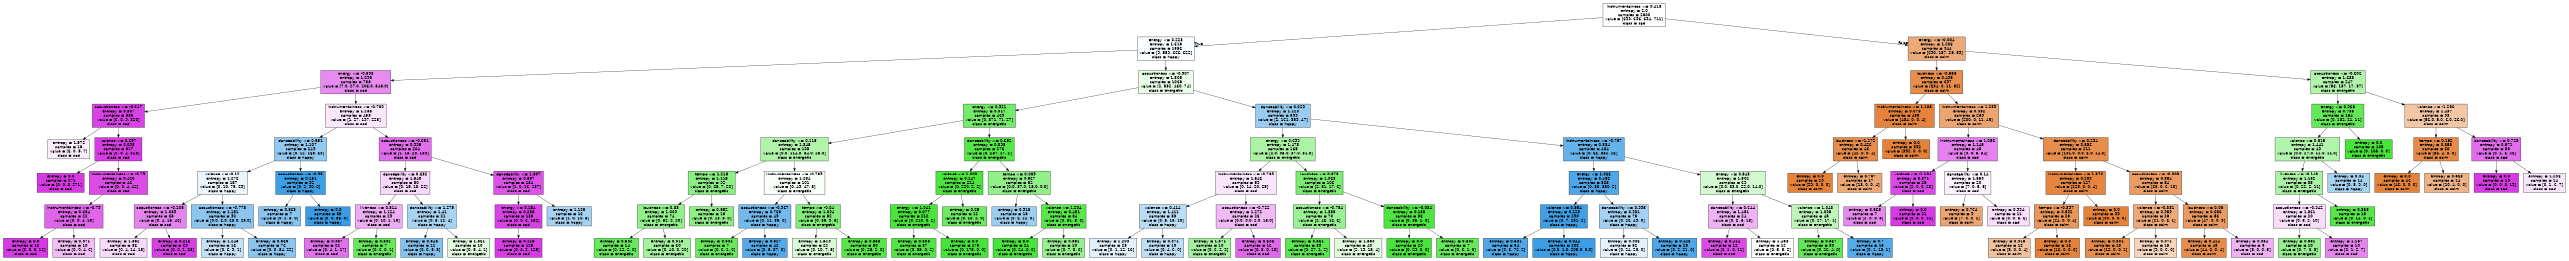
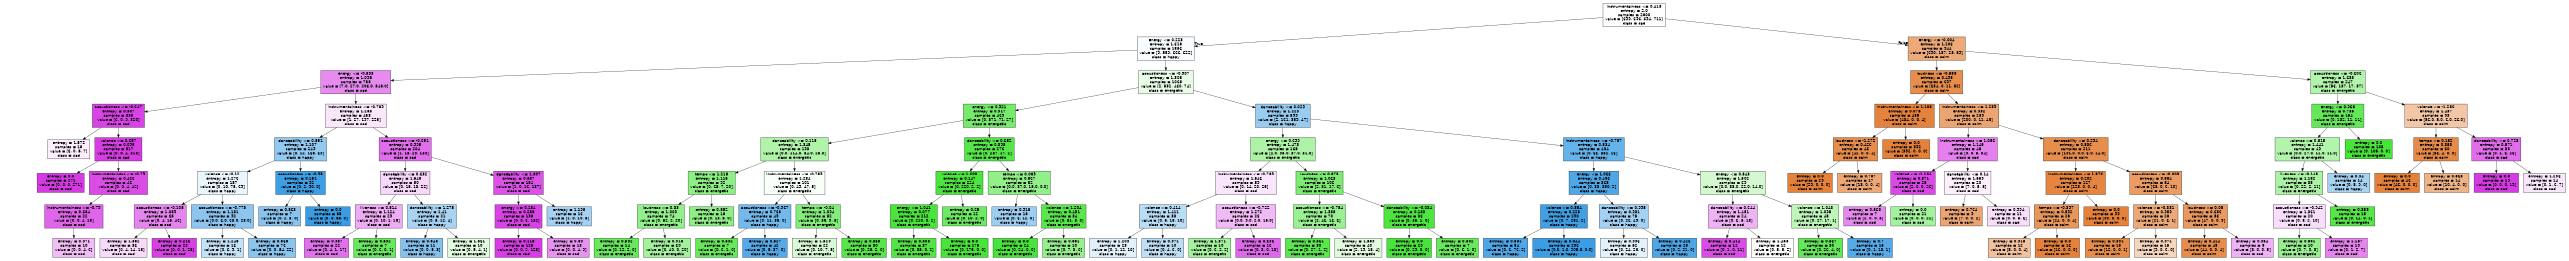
  digraph {
    node [color=black fillcolor="#e58139" fontname=helvetica shape=box style=filled]
    edge [fontname=helvetica]
    n1 [fillcolor="#fffeff" label="instrumentalness <= 0.413\nentropy = 2.0\nsamples = 2800\nvalue = [699, 696, 694, 711]\nclass = sad"]
    n2 [fillcolor="#f8fcfe" label="energy <= 0.223\nentropy = 1.618\nsamples = 1856\nvalue = [9, 559, 666, 622]\nclass = happy"]
    n3 [fillcolor="#eda977" label="energy <= -0.004\nentropy = 1.206\nsamples = 944\nvalue = [690, 137, 28, 89]\nclass = calm"]
    n4 [fillcolor="#e78bf0" label="energy <= -0.593\nentropy = 1.098\nsamples = 788\nvalue = [7.0, 27.0, 206.0, 548.0]\nclass = sad"]
    n5 [fillcolor="#e9fce8" label="acousticness <= -0.907\nentropy = 1.308\nsamples = 1068\nvalue = [2, 532, 460, 74]\nclass = energetic"]
    n6 [fillcolor="#e88d4c" label="loudness <= -0.588\nentropy = 0.498\nsamples = 697\nvalue = [634, 0, 11, 52]\nclass = calm"]
    n7 [fillcolor="#b1f4ab" label="acousticness <= -0.606\nentropy = 1.633\nsamples = 247\nvalue = [56, 137, 17, 37]\nclass = energetic"]
    n8 [fillcolor="#d942e6" label="acousticness <= -0.647\nentropy = 0.307\nsamples = 335\nvalue = [6, 0, 9, 320]\nclass = sad"]
    n9 [fillcolor="#fae7fc" label="instrumentalness <= -0.789\nentropy = 1.283\nsamples = 453\nvalue = [1, 27, 197, 228]\nclass = sad"]
    n10 [fillcolor="#74eb6a" label="energy <= 0.921\nentropy = 0.917\nsamples = 469\nvalue = [0, 371, 71, 27]\nclass = energetic"]
    n11 [fillcolor="#98ccf1" label="danceability <= 0.029\nentropy = 1.229\nsamples = 599\nvalue = [2, 161, 389, 47]\nclass = happy"]
    n12 [fillcolor="#fceefd" label="entropy = 1.572\nsamples = 18\nvalue = [6, 0, 5, 7]\nclass = sad"]
    n13 [fillcolor="#d83ce5" label="valence <= 0.657\nentropy = 0.098\nsamples = 317\nvalue = [0, 0, 4, 313]\nclass = sad"]
    n14 [fillcolor="#92c9f1" label="danceability <= 0.851\nentropy = 1.107\nsamples = 249\nvalue = [0, 12, 168, 69]\nclass = happy"]
    n15 [fillcolor="#e16cec" label="acousticness <= -0.681\nentropy = 0.995\nsamples = 204\nvalue = [1, 15, 29, 159]\nclass = sad"]
    n16 [fillcolor="#d739e5" label="entropy = 0.0\nsamples = 271\nvalue = [0, 0, 0, 271]\nclass = sad"]
    n17 [fillcolor="#db4ce7" label="instrumentalness <= -0.79\nentropy = 0.426\nsamples = 46\nvalue = [0, 0, 4, 42]\nclass = sad"]
    n18 [fillcolor="#e065eb" label="instrumentalness <= -0.79\nentropy = 0.684\nsamples = 22\nvalue = [0, 0, 4, 18]\nclass = sad"]
-   n19 [fillcolor="#d739e5" label="entropy = 0.0\nsamples = 12\nvalue = [0, 0, 0, 12]\nclass = sad"]
    n20 [fillcolor="#f2bdf6" label="entropy = 0.971\nsamples = 10\nvalue = [0, 0, 4, 6]\nclass = sad"]
    n21 [fillcolor="#ebf5fc" label="valence <= -0.12\nentropy = 1.276\nsamples = 157\nvalue = [0, 10, 78, 69]\nclass = happy"]
    n22 [fillcolor="#3d9fe6" label="acousticness <= -0.95\nentropy = 0.151\nsamples = 92\nvalue = [0, 2, 90, 0]\nclass = happy"]
    n23 [fillcolor="#f7d7fa" label="danceability <= 0.632\nentropy = 1.548\nsamples = 50\nvalue = [0, 15, 13, 22]\nclass = sad"]
    n24 [fillcolor="#dc51e8" label="danceability <= 1.307\nentropy = 0.537\nsamples = 154\nvalue = [1, 0, 16, 137]\nclass = sad"]
    n25 [fillcolor="#e684ef" label="acousticness <= -0.105\nentropy = 1.089\nsamples = 65\nvalue = [0, 4, 15, 46]\nclass = sad"]
    n26 [fillcolor="#8cc6f0" label="acousticness <= -0.773\nentropy = 1.131\nsamples = 92\nvalue = [0.0, 6.0, 63.0, 23.0]\nclass = happy"]
    n27 [fillcolor="#88c4ef" label="entropy = 0.863\nsamples = 7\nvalue = [0, 2, 5, 0]\nclass = happy"]
    n28 [fillcolor="#399de5" label="entropy = 0.0\nsamples = 85\nvalue = [0, 0, 85, 0]\nclass = happy"]
    n29 [fillcolor="#f8dbfa" label="entropy = 1.382\nsamples = 36\nvalue = [0, 4, 14, 18]\nclass = sad"]
    n30 [fillcolor="#d840e6" label="entropy = 0.216\nsamples = 29\nvalue = [0, 0, 1, 28]\nclass = sad"]
    n31 [fillcolor="#c4e2f7" label="entropy = 1.248\nsamples = 16\nvalue = [0, 6, 9, 1]\nclass = happy"]
    n32 [fillcolor="#8ac5f0" label="entropy = 0.868\nsamples = 76\nvalue = [0, 0, 54, 22]\nclass = happy"]
    n33 [fillcolor="#eeacf4" label="liveness <= 0.514\nentropy = 1.124\nsamples = 29\nvalue = [0, 10, 1, 18]\nclass = sad"]
    n34 [fillcolor="#a8d4f4" label="danceability <= 1.275\nentropy = 1.41\nsamples = 21\nvalue = [0, 5, 12, 4]\nclass = happy"]
    n35 [fillcolor="#d942e6" label="energy <= 0.154\nentropy = 0.258\nsamples = 138\nvalue = [0, 0, 6, 132]\nclass = sad"]
    n36 [fillcolor="#a5d2f3" label="entropy = 1.198\nsamples = 16\nvalue = [1, 0, 10, 5]\nclass = happy"]
    n37 [fillcolor="#e270ec" label="entropy = 0.937\nsamples = 22\nvalue = [0, 4, 1, 17]\nclass = sad"]
    n38 [fillcolor="#66e95a" label="entropy = 0.592\nsamples = 7\nvalue = [0, 6, 0, 1]\nclass = energetic"]
    n39 [fillcolor="#83c2ef" label="entropy = 0.845\nsamples = 11\nvalue = [0, 0, 8, 3]\nclass = happy"]
    n40 [fillcolor="#e0fbde" label="entropy = 1.361\nsamples = 10\nvalue = [0, 5, 4, 1]\nclass = energetic"]
    n41 [fillcolor="#d83ce5" label="entropy = 0.118\nsamples = 125\nvalue = [0, 0, 2, 123]\nclass = sad"]
+   n42 [fillcolor="#e991f1" label="entropy = 0.89\nsamples = 13\nvalue = [0, 0, 4, 9]\nclass = sad"]
    n43 [fillcolor="#b0f4aa" label="danceability <= 0.118\nentropy = 1.345\nsamples = 193\nvalue = [0.0, 114.0, 54.0, 25.0]\nclass = energetic"]
    n44 [fillcolor="#54e748" label="danceability <= 0.652\nentropy = 0.395\nsamples = 276\nvalue = [0, 257, 17, 2]\nclass = energetic"]
    n45 [fillcolor="#acf3a5" label="energy <= 0.699\nentropy = 1.473\nsamples = 165\nvalue = [2.0, 95.0, 37.0, 31.0]\nclass = energetic"]
    n46 [fillcolor="#65b3eb" label="instrumentalness <= -0.787\nentropy = 0.834\nsamples = 434\nvalue = [0, 66, 352, 16]\nclass = happy"]
    n47 [fillcolor="#8cef83" label="tempo <= 1.215\nentropy = 1.115\nsamples = 92\nvalue = [0, 65, 7, 20]\nclass = energetic"]
    n48 [fillcolor="#f8fef8" label="instrumentalness <= -0.789\nentropy = 1.234\nsamples = 101\nvalue = [0, 49, 47, 5]\nclass = energetic"]
    n49 [fillcolor="#4ae53d" label="valence <= 1.603\nentropy = 0.147\nsamples = 224\nvalue = [0, 220, 2, 2]\nclass = energetic"]
    n50 [fillcolor="#92f089" label="tempo <= 0.089\nentropy = 0.867\nsamples = 52\nvalue = [0.0, 37.0, 15.0, 0.0]\nclass = energetic"]
    n51 [fillcolor="#92f08a" label="loudness <= 0.33\nentropy = 1.009\nsamples = 74\nvalue = [0, 52, 2, 20]\nclass = energetic"]
    n52 [fillcolor="#8eef85" label="entropy = 0.852\nsamples = 18\nvalue = [0, 13, 5, 0]\nclass = energetic"]
    n53 [fillcolor="#72b9ed" label="acousticness <= -0.967\nentropy = 0.768\nsamples = 49\nvalue = [0, 11, 38, 0]\nclass = happy"]
    n54 [fillcolor="#83ed79" label="tempo <= -0.04\nentropy = 1.094\nsamples = 52\nvalue = [0, 38, 9, 5]\nclass = energetic"]
    n55 [fillcolor="#66e95a" label="entropy = 0.592\nsamples = 14\nvalue = [0, 12, 2, 0]\nclass = energetic"]
    n56 [fillcolor="#a3f29c" label="entropy = 0.918\nsamples = 60\nvalue = [0, 40, 0, 20]\nclass = energetic"]
    n57 [fillcolor="#66e95a" label="entropy = 0.592\nsamples = 7\nvalue = [0, 6, 1, 0]\nclass = energetic"]
    n58 [fillcolor="#54aae9" label="entropy = 0.527\nsamples = 42\nvalue = [0, 5, 37, 0]\nclass = happy"]
    n59 [fillcolor="#dafad7" label="entropy = 1.529\nsamples = 22\nvalue = [0, 10, 7, 5]\nclass = energetic"]
    n60 [fillcolor="#54e747" label="entropy = 0.353\nsamples = 30\nvalue = [0, 28, 2, 0]\nclass = energetic"]
    n61 [fillcolor="#49e53b" label="energy <= 1.041\nentropy = 0.077\nsamples = 212\nvalue = [0, 210, 0, 2]\nclass = energetic"]
    n62 [fillcolor="#6cea61" label="entropy = 0.65\nsamples = 12\nvalue = [0, 10, 2, 0]\nclass = energetic"]
    n63 [fillcolor="#9ccef2" label="entropy = 0.918\nsamples = 18\nvalue = [0, 6, 12, 0]\nclass = happy"]
    n64 [fillcolor="#59e84c" label="valence <= 1.204\nentropy = 0.431\nsamples = 34\nvalue = [0, 31, 3, 0]\nclass = energetic"]
    n65 [fillcolor="#52e644" label="entropy = 0.303\nsamples = 37\nvalue = [0, 35, 0, 2]\nclass = energetic"]
    n66 [fillcolor="#47e539" label="entropy = 0.0\nsamples = 175\nvalue = [0, 175, 0, 0]\nclass = energetic"]
    n67 [fillcolor="#47e539" label="entropy = 0.0\nsamples = 24\nvalue = [0, 24, 0, 0]\nclass = energetic"]
    n68 [fillcolor="#96f08e" label="entropy = 0.881\nsamples = 10\nvalue = [0, 7, 3, 0]\nclass = energetic"]
    n69 [fillcolor="#fae6fc" label="instrumentalness <= -0.789\nentropy = 1.546\nsamples = 59\nvalue = [0, 14, 20, 25]\nclass = sad"]
    n70 [fillcolor="#7bec71" label="loudness <= 0.873\nentropy = 1.063\nsamples = 106\nvalue = [2, 81, 17, 6]\nclass = energetic"]
    n71 [fillcolor="#4ea7e8" label="energy <= 1.066\nentropy = 0.486\nsamples = 365\nvalue = [0, 33, 330, 2]\nclass = happy"]
    n72 [fillcolor="#d4f9d1" label="energy <= 0.543\nentropy = 1.502\nsamples = 69\nvalue = [0.0, 33.0, 22.0, 14.0]\nclass = energetic"]
    n73 [fillcolor="#baddf6" label="valence <= 0.414\nentropy = 1.411\nsamples = 33\nvalue = [0, 5, 18, 10]\nclass = happy"]
    n74 [fillcolor="#f1b9f6" label="acousticness <= -0.722\nentropy = 1.272\nsamples = 26\nvalue = [0.0, 9.0, 2.0, 15.0]\nclass = sad"]
    n75 [fillcolor="#99f191" label="acousticness <= -0.754\nentropy = 1.335\nsamples = 70\nvalue = [2, 46, 16, 6]\nclass = energetic"]
    n76 [fillcolor="#4ce63f" label="danceability <= -0.034\nentropy = 0.183\nsamples = 36\nvalue = [0, 35, 1, 0]\nclass = energetic"]
    n77 [fillcolor="#e1f0fb" label="entropy = 1.209\nsamples = 23\nvalue = [0, 1, 12, 10]\nclass = happy"]
    n78 [fillcolor="#bddef6" label="entropy = 0.971\nsamples = 10\nvalue = [0, 4, 6, 0]\nclass = happy"]
    n79 [fillcolor="#a3f29c" label="entropy = 1.371\nsamples = 10\nvalue = [0, 6, 2, 2]\nclass = energetic"]
    n80 [fillcolor="#e067eb" label="entropy = 0.696\nsamples = 16\nvalue = [0, 3, 0, 13]\nclass = sad"]
    n81 [fillcolor="#5be84e" label="entropy = 0.561\nsamples = 30\nvalue = [0, 27, 1, 2]\nclass = energetic"]
    n82 [fillcolor="#e2fbdf" label="entropy = 1.589\nsamples = 40\nvalue = [2, 19, 15, 4]\nclass = energetic"]
    n83 [fillcolor="#47e539" label="entropy = 0.0\nsamples = 29\nvalue = [0, 29, 0, 0]\nclass = energetic"]
    n84 [fillcolor="#66e95a" label="entropy = 0.592\nsamples = 7\nvalue = [0, 6, 1, 0]\nclass = energetic"]
    n85 [fillcolor="#3fa0e6" label="valence <= 0.554\nentropy = 0.223\nsamples = 290\nvalue = [0, 7, 281, 2]\nclass = happy"]
    n86 [fillcolor="#a2d1f3" label="danceability <= 0.995\nentropy = 0.931\nsamples = 75\nvalue = [0, 26, 49, 0]\nclass = happy"]
    n87 [fillcolor="#efb2f5" label="danceability <= 0.644\nentropy = 1.451\nsamples = 24\nvalue = [0, 6, 5, 13]\nclass = sad"]
    n88 [fillcolor="#bdf6b8" label="valence <= 1.043\nentropy = 1.095\nsamples = 45\nvalue = [0, 27, 17, 1]\nclass = energetic"]
    n89 [fillcolor="#4da7e8" label="entropy = 0.531\nsamples = 84\nvalue = [0, 6, 76, 2]\nclass = happy"]
    n90 [fillcolor="#3a9de5" label="entropy = 0.044\nsamples = 206\nvalue = [0.0, 1.0, 205.0, 0.0]\nclass = happy"]
    n91 [fillcolor="#e3f1fb" label="entropy = 0.996\nsamples = 52\nvalue = [0, 24, 28, 0]\nclass = happy"]
    n92 [fillcolor="#4ca6e7" label="entropy = 0.426\nsamples = 23\nvalue = [0, 2, 21, 0]\nclass = happy"]
    n93 [fillcolor="#db4be7" label="entropy = 0.414\nsamples = 12\nvalue = [0, 1, 0, 11]\nclass = sad"]
    n94 [fillcolor="#ffffff" label="entropy = 1.483\nsamples = 12\nvalue = [0, 5, 5, 2]\nclass = energetic"]
    n95 [fillcolor="#63e957" label="entropy = 0.567\nsamples = 30\nvalue = [0, 26, 4, 0]\nclass = energetic"]
    n96 [fillcolor="#55abe9" label="entropy = 0.7\nsamples = 15\nvalue = [0, 1, 13, 1]\nclass = happy"]
    n97 [fillcolor="#e5823b" label="instrumentalness <= 1.108\nentropy = 0.075\nsamples = 438\nvalue = [434, 0, 0, 4]\nclass = calm"]
    n98 [fillcolor="#eca470" label="instrumentalness <= 1.239\nentropy = 0.932\nsamples = 259\nvalue = [200, 0, 11, 48]\nclass = calm"]
    n99 [fillcolor="#63e957" label="energy <= 0.968\nentropy = 0.735\nsamples = 154\nvalue = [0, 132, 11, 11]\nclass = energetic"]
    n100 [fillcolor="#f3c7a6" label="valence <= -1.236\nentropy = 1.437\nsamples = 93\nvalue = [56.0, 5.0, 6.0, 26.0]\nclass = calm"]
    n101 [fillcolor="#e78d4c" label="loudness <= -1.272\nentropy = 0.426\nsamples = 46\nvalue = [42, 0, 0, 4]\nclass = calm"]
    n102 [label="entropy = 0.0\nsamples = 392\nvalue = [392, 0, 0, 0]\nclass = calm"]
    n103 [fillcolor="#e580ee" label="instrumentalness <= 1.056\nentropy = 1.145\nsamples = 48\nvalue = [9, 0, 5, 34]\nclass = sad"]
    n104 [fillcolor="#e88e4d" label="danceability <= 0.294\nentropy = 0.536\nsamples = 211\nvalue = [191.0, 0.0, 6.0, 14.0]\nclass = calm"]
    n105 [label="entropy = 0.0\nsamples = 29\nvalue = [29, 0, 0, 0]\nclass = calm"]
    n106 [fillcolor="#eda876" label="entropy = 0.787\nsamples = 17\nvalue = [13, 0, 0, 4]\nclass = calm"]
    n107 [fillcolor="#da48e7" label="valence <= -1.104\nentropy = 0.371\nsamples = 28\nvalue = [2, 0, 0, 26]\nclass = sad"]
    n108 [fillcolor="#fcf0fd" label="danceability <= 0.14\nentropy = 1.559\nsamples = 20\nvalue = [7, 0, 5, 8]\nclass = sad"]
    n109 [fillcolor="#e6853f" label="instrumentalness <= 1.376\nentropy = 0.202\nsamples = 127\nvalue = [123, 0, 0, 4]\nclass = calm"]
    n110 [fillcolor="#eb9c64" label="acousticness <= -0.003\nentropy = 0.884\nsamples = 84\nvalue = [68, 0, 6, 10]\nclass = calm"]
    n111 [fillcolor="#e788ef" label="entropy = 0.863\nsamples = 7\nvalue = [2, 0, 0, 5]\nclass = sad"]
-   n112 [fillcolor="#d739e5" label="entropy = 0.0\nsamples = 21\nvalue = [0, 0, 0, 21]\nclass = sad"]
+   n112 [fillcolor="#a3f29c" label="entropy = 0.0\nsamples = 21\nvalue = [0, 0, 0, 21]\nclass = sad"]
    n113 [fillcolor="#eca572" label="entropy = 0.764\nsamples = 9\nvalue = [7, 0, 0, 2]\nclass = calm"]
    n114 [fillcolor="#f8defb" label="entropy = 0.994\nsamples = 11\nvalue = [0, 0, 5, 6]\nclass = sad"]
    n115 [fillcolor="#e9965a" label="tempo <= -0.397\nentropy = 0.592\nsamples = 28\nvalue = [24, 0, 0, 4]\nclass = calm"]
    n116 [label="entropy = 0.0\nsamples = 99\nvalue = [99, 0, 0, 0]\nclass = calm"]
    n117 [fillcolor="#eda978" label="valence <= -0.331\nentropy = 0.959\nsamples = 28\nvalue = [21, 0, 6, 1]\nclass = calm"]
    n118 [fillcolor="#ea995f" label="loudness <= 0.08\nentropy = 0.636\nsamples = 56\nvalue = [47, 0, 0, 9]\nclass = calm"]
    n119 [fillcolor="#f2c09c" label="entropy = 0.918\nsamples = 12\nvalue = [8, 0, 0, 4]\nclass = calm"]
    n120 [label="entropy = 0.0\nsamples = 16\nvalue = [16, 0, 0, 0]\nclass = calm"]
    n121 [fillcolor="#e78c49" label="entropy = 0.391\nsamples = 13\nvalue = [12, 0, 0, 1]\nclass = calm"]
    n122 [fillcolor="#f6d5bd" label="entropy = 0.971\nsamples = 15\nvalue = [9, 0, 6, 0]\nclass = calm"]
    n123 [fillcolor="#e78c4b" label="entropy = 0.414\nsamples = 48\nvalue = [44, 0, 0, 4]\nclass = calm"]
    n124 [fillcolor="#efb0f5" label="entropy = 0.954\nsamples = 8\nvalue = [3, 0, 0, 5]\nclass = sad"]
    n125 [fillcolor="#b2f4ac" label="valence <= 0.815\nentropy = 1.441\nsamples = 49\nvalue = [0.0, 27.0, 11.0, 11.0]\nclass = energetic"]
    n126 [fillcolor="#47e539" label="entropy = 0.0\nsamples = 105\nvalue = [0, 105, 0, 0]\nclass = energetic"]
    n127 [fillcolor="#e78a47" label="tempo <= 0.182\nentropy = 0.353\nsamples = 60\nvalue = [56, 4, 0, 0]\nclass = calm"]
    n128 [fillcolor="#e16cec" label="danceability <= 0.723\nentropy = 0.871\nsamples = 33\nvalue = [0, 1, 6, 26]\nclass = sad"]
    n129 [fillcolor="#abf3a4" label="liveness <= -0.143\nentropy = 1.182\nsamples = 35\nvalue = [0, 22, 2, 11]\nclass = energetic"]
    n130 [fillcolor="#a7d3f3" label="entropy = 0.94\nsamples = 14\nvalue = [0, 5, 9, 0]\nclass = happy"]
    n131 [fillcolor="#f8defb" label="acousticness <= -0.942\nentropy = 1.361\nsamples = 20\nvalue = [0, 8, 2, 10]\nclass = sad"]
    n132 [fillcolor="#54e747" label="entropy = 0.353\nsamples = 15\nvalue = [0, 14, 0, 1]\nclass = energetic"]
    n133 [fillcolor="#96f08e" label="entropy = 0.881\nsamples = 10\nvalue = [0, 7, 0, 3]\nclass = energetic"]
    n134 [fillcolor="#e683ef" label="entropy = 1.157\nsamples = 10\nvalue = [0, 1, 2, 7]\nclass = sad"]
    n135 [label="entropy = 0.0\nsamples = 46\nvalue = [46, 0, 0, 0]\nclass = calm"]
    n136 [fillcolor="#efb388" label="entropy = 0.863\nsamples = 14\nvalue = [10, 4, 0, 0]\nclass = calm"]
    n137 [fillcolor="#d739e5" label="entropy = 0.0\nsamples = 19\nvalue = [0, 0, 0, 19]\nclass = sad"]
    n138 [fillcolor="#fae6fc" label="entropy = 1.296\nsamples = 14\nvalue = [0, 1, 6, 7]\nclass = sad"]
    n1 -> n2 [headlabel=True labelangle=45 labeldistance=2.5]
    n1 -> n3 [headlabel=False labelangle=-45 labeldistance=2.5]
    n2 -> n4
    n2 -> n5
    n3 -> n6
    n3 -> n7
    n4 -> n8
    n4 -> n9
    n5 -> n10
    n5 -> n11
    n6 -> n97
    n6 -> n98
    n7 -> n99
    n7 -> n100
    n8 -> n12
    n8 -> n13
    n9 -> n14
    n9 -> n15
    n10 -> n43
    n10 -> n44
    n11 -> n45
    n11 -> n46
    n13 -> n16
    n13 -> n17
    n14 -> n21
    n14 -> n22
    n15 -> n23
    n15 -> n24
    n17 -> n18
-   n18 -> n19
    n18 -> n20
    n21 -> n25
    n21 -> n26
    n22 -> n27
    n22 -> n28
    n23 -> n33
    n23 -> n34
    n24 -> n35
    n24 -> n36
    n25 -> n29
    n25 -> n30
    n26 -> n31
    n26 -> n32
    n33 -> n37
    n33 -> n38
    n34 -> n39
    n34 -> n40
    n35 -> n41
+   n35 -> n42
    n43 -> n47
    n43 -> n48
    n44 -> n49
    n44 -> n50
    n45 -> n69
    n45 -> n70
    n46 -> n71
    n46 -> n72
    n47 -> n51
    n47 -> n52
    n48 -> n53
    n48 -> n54
    n49 -> n61
    n49 -> n62
    n50 -> n63
    n50 -> n64
    n51 -> n55
    n51 -> n56
    n53 -> n57
    n53 -> n58
    n54 -> n59
    n54 -> n60
    n61 -> n65
    n61 -> n66
    n64 -> n67
    n64 -> n68
    n69 -> n73
    n69 -> n74
    n70 -> n75
    n70 -> n76
    n71 -> n85
    n71 -> n86
    n72 -> n87
    n72 -> n88
    n73 -> n77
    n73 -> n78
    n74 -> n79
    n74 -> n80
    n75 -> n81
    n75 -> n82
    n76 -> n83
    n76 -> n84
    n85 -> n89
    n85 -> n90
    n86 -> n91
    n86 -> n92
    n87 -> n93
    n87 -> n94
    n88 -> n95
    n88 -> n96
    n97 -> n101
    n97 -> n102
    n98 -> n103
    n98 -> n104
    n99 -> n125
    n99 -> n126
    n100 -> n127
    n100 -> n128
    n101 -> n105
    n101 -> n106
    n103 -> n107
    n103 -> n108
    n104 -> n109
    n104 -> n110
    n107 -> n111
    n107 -> n112
    n108 -> n113
    n108 -> n114
    n109 -> n115
    n109 -> n116
    n110 -> n117
    n110 -> n118
    n115 -> n119
    n115 -> n120
    n117 -> n121
    n117 -> n122
    n118 -> n123
    n118 -> n124
    n125 -> n129
    n125 -> n130
    n127 -> n135
    n127 -> n136
    n128 -> n137
    n128 -> n138
    n129 -> n131
    n129 -> n132
    n131 -> n133
    n131 -> n134
  }
